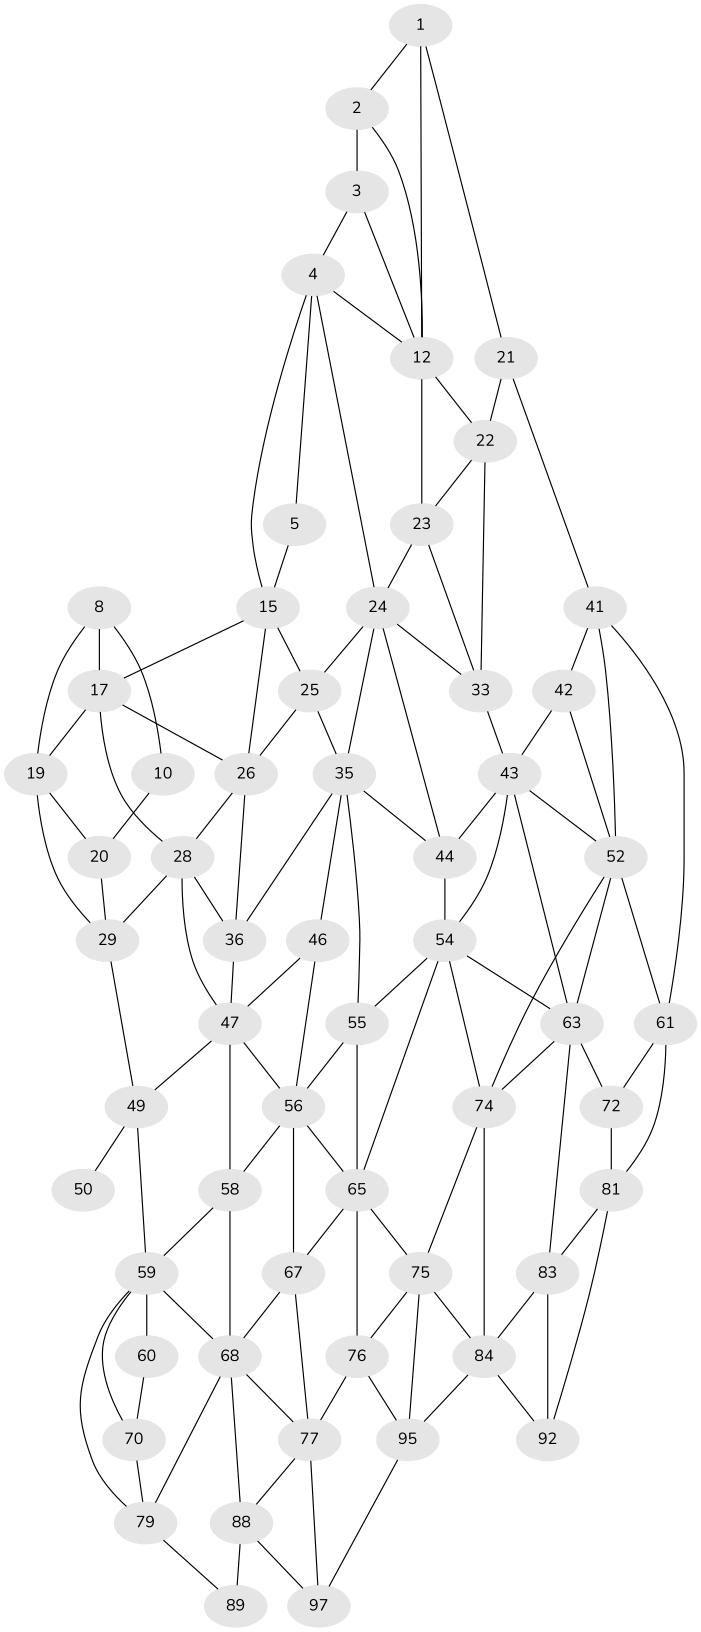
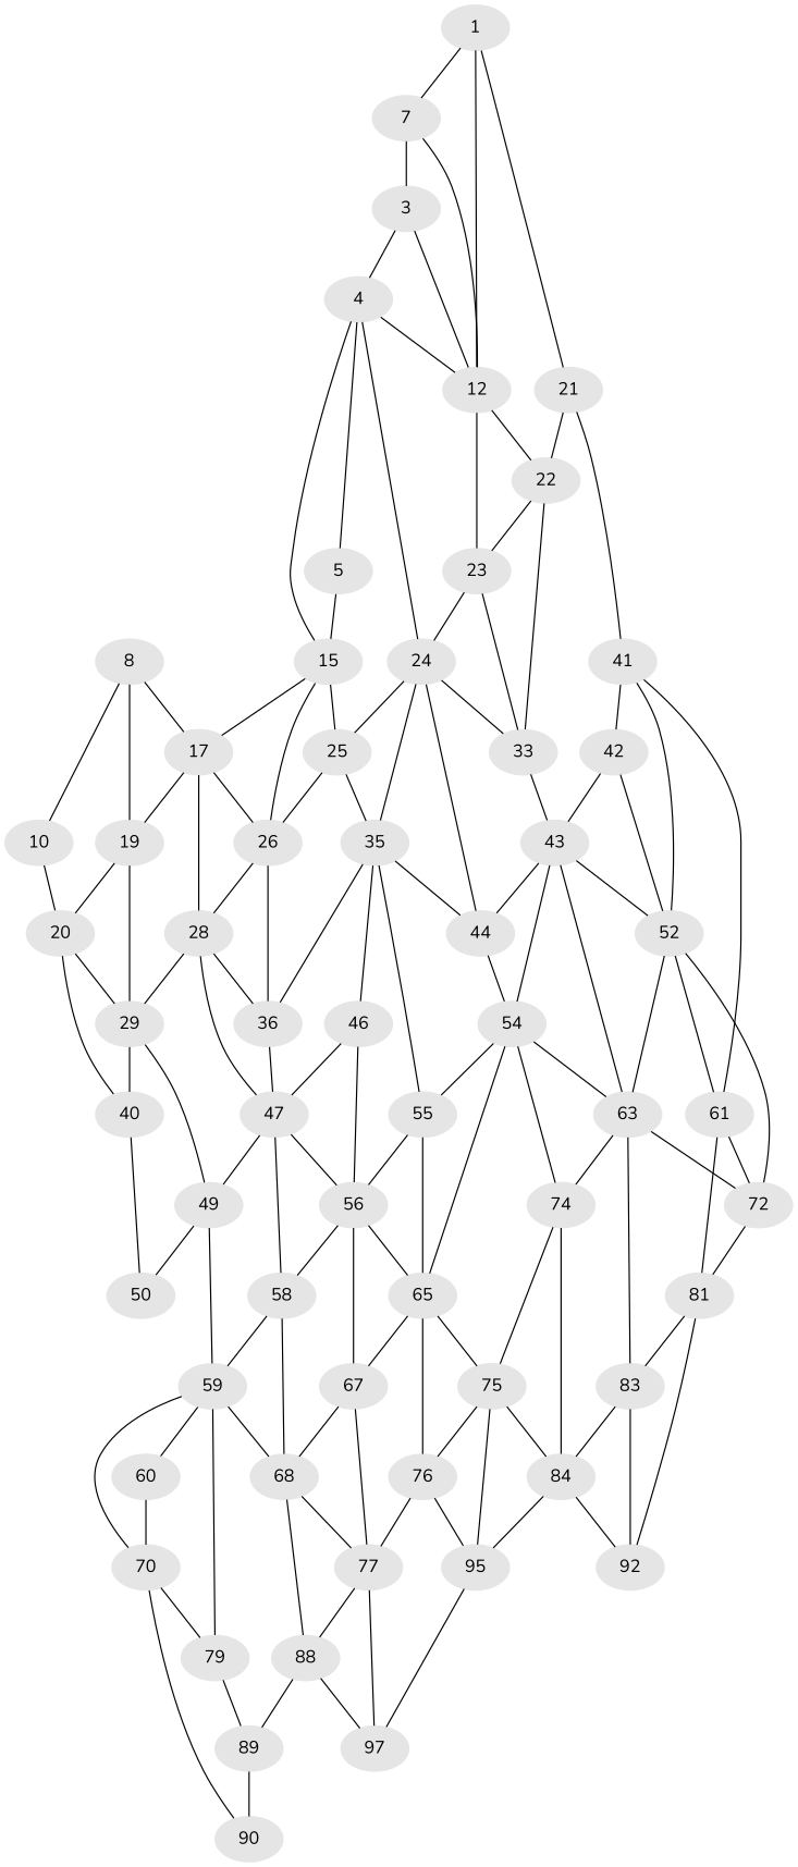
  graph {
    fontname=Nunito
    node [color=gray90 fontname=Nunito style=filled]
    edge [fontname=Nunito]
    1 [super="+11"]
-   2
+   2 [label=7]
    12 [super="+13"]
    21 [super="+31"]
    3
    22 [super="+32"]
    23
    41 [super="+51"]
    4 [super="+14"]
    5 [super="+6"]
    15 [super="+16"]
    24 [super="+34"]
    17 [super="+18"]
    25
    26 [super="+27"]
    33
    35 [super="+45"]
    44
    8 [super="+9"]
    10
    19
    28 [super="+38"]
    20 [super="+30"]
    29 [super="+39"]
+   40
    36 [super="+37"]
    47 [super="+48"]
    49
    50
    42
    52 [super="+62"]
    61 [super="+71"]
    43 [super="+53"]
    46
    55
    54 [super="+64"]
    56 [super="+57"]
    58
    59 [super="+69"]
    63 [super="+73"]
    65 [super="+66"]
    72
    81 [super="+82"]
    74
    83
    67
    68 [super="+78"]
    60
    70 [super="+80"]
    79
    75 [super="+85"]
    76 [super="+86"]
    84 [super="+94"]
    77 [super="+87"]
    88 [super="+98"]
+   90 [super="+100"]
    89 [super="+99"]
    92 [super="+93"]
    95 [super="+96"]
    97
    1 -- 2
    1 -- 12
    1 -- 21
    2 -- 12
    2 -- 3
    12 -- 22
    12 -- 23
    21 -- 22 [weight=2]
    21 -- 41
    3 -- 12
    3 -- 4
    22 -- 23
    22 -- 33
    23 -- 24
    23 -- 33
    41 -- 42
    41 -- 52
    41 -- 61
    4 -- 12
    4 -- 5
    4 -- 15
    4 -- 24
    5 -- 15 [weight=2]
    15 -- 17
    15 -- 25
    15 -- 26
    24 -- 25
    24 -- 33
    24 -- 35
    24 -- 44
    17 -- 26
    17 -- 19
    17 -- 28
    25 -- 26
    25 -- 35
    26 -- 28
    26 -- 36 [weight=2]
    33 -- 43
    35 -- 44
    35 -- 36
    35 -- 46
    35 -- 55
    44 -- 54
    8 -- 17
    8 -- 10
    8 -- 19
    10 -- 20
    19 -- 20
    19 -- 29
    28 -- 29 [weight=2]
    28 -- 36
    28 -- 47
    20 -- 29
+   20 -- 40
+   29 -- 40
    29 -- 49
+   40 -- 50
    36 -- 47
    47 -- 49
    47 -- 56
    47 -- 58
    49 -- 50
    49 -- 59
    42 -- 52
    42 -- 43
    52 -- 61
    52 -- 63
-   52 -- 74
+   52 -- 72
    61 -- 72
    61 -- 81
    43 -- 44
    43 -- 52
    43 -- 54
    43 -- 63
    46 -- 47
    46 -- 56
    55 -- 56
    55 -- 65
    54 -- 55
    54 -- 63
    54 -- 65
    54 -- 74
    56 -- 58
    56 -- 65
    56 -- 67
    58 -- 59
    58 -- 68
    59 -- 68
    59 -- 60
    59 -- 70
    59 -- 79
    63 -- 72
    63 -- 74
    63 -- 83
    65 -- 67
    65 -- 75
    65 -- 76
    72 -- 81
    81 -- 83
    81 -- 92
    74 -- 75
    74 -- 84
    83 -- 84
    83 -- 92
    67 -- 68
    67 -- 77
-   68 -- 79
    68 -- 77
    68 -- 88
    60 -- 70
    70 -- 79
+   70 -- 90
    79 -- 89
    75 -- 76 [weight=2]
    75 -- 84
    75 -- 95
    76 -- 77 [weight=2]
    76 -- 95
    84 -- 92
    84 -- 95
    77 -- 88
    77 -- 97
    88 -- 89 [weight=2]
    88 -- 97
+   89 -- 90 [weight=2]
    95 -- 97
  }
